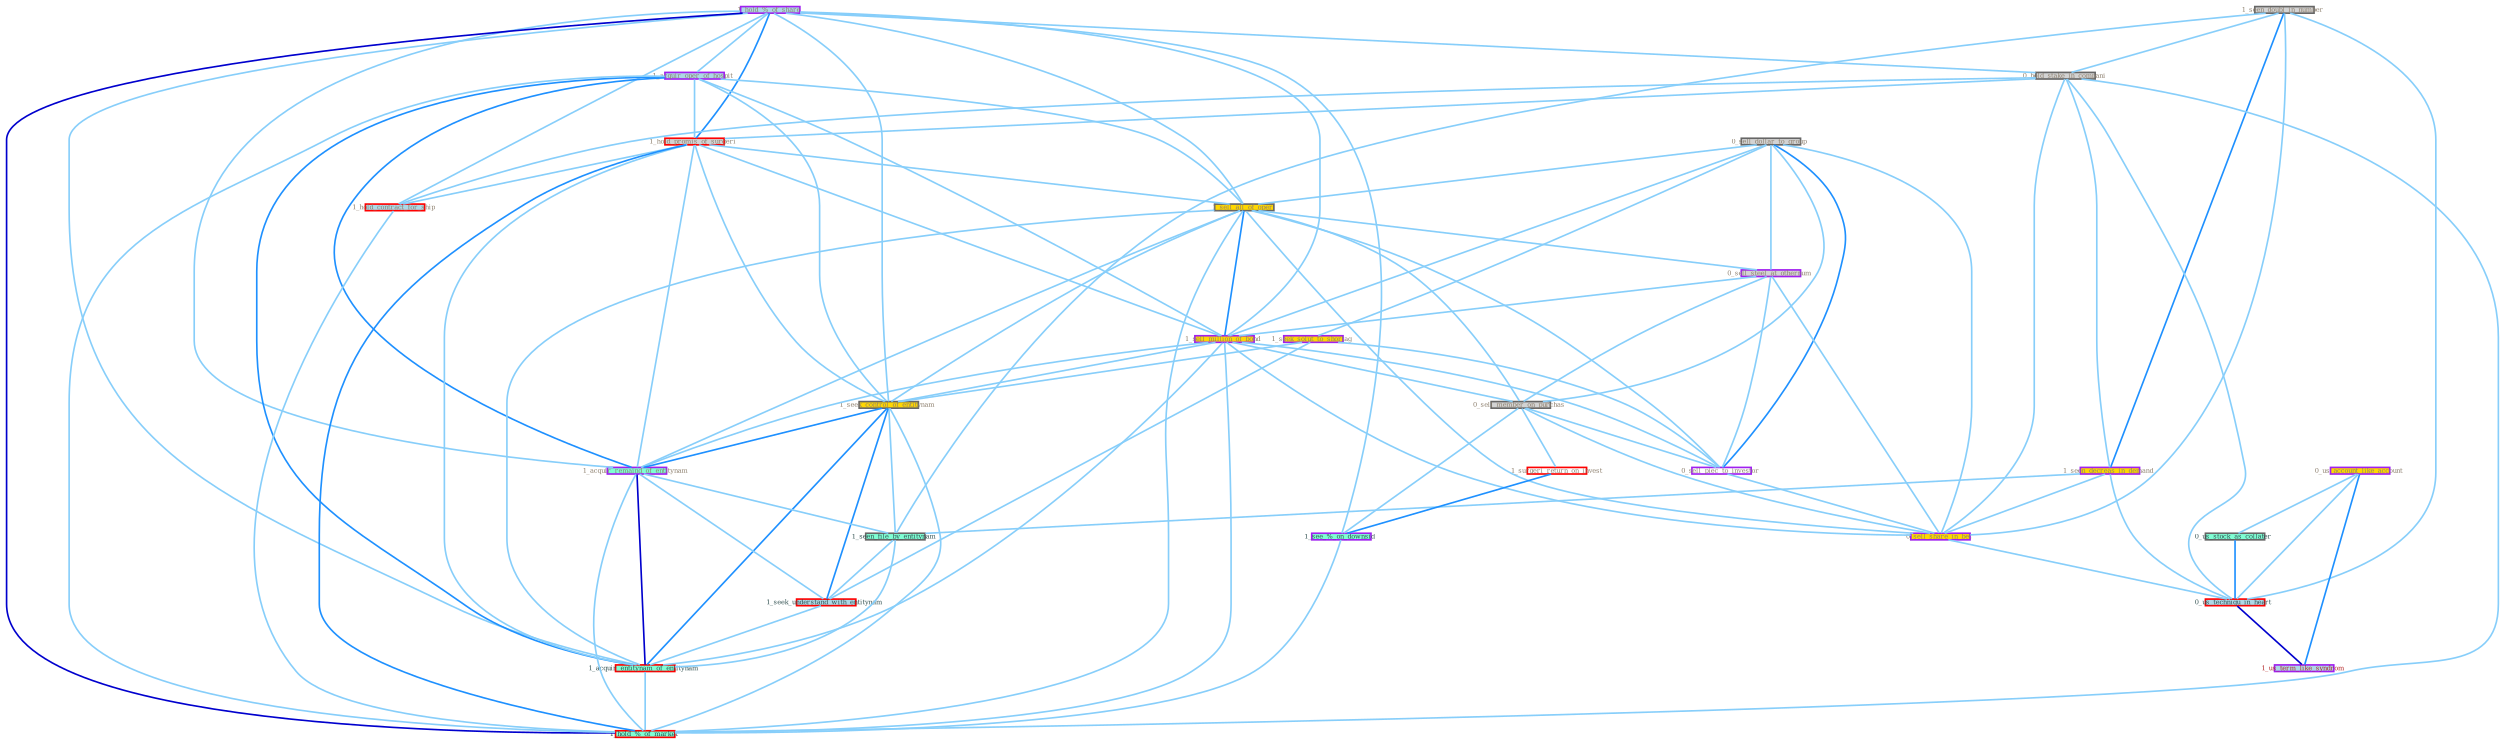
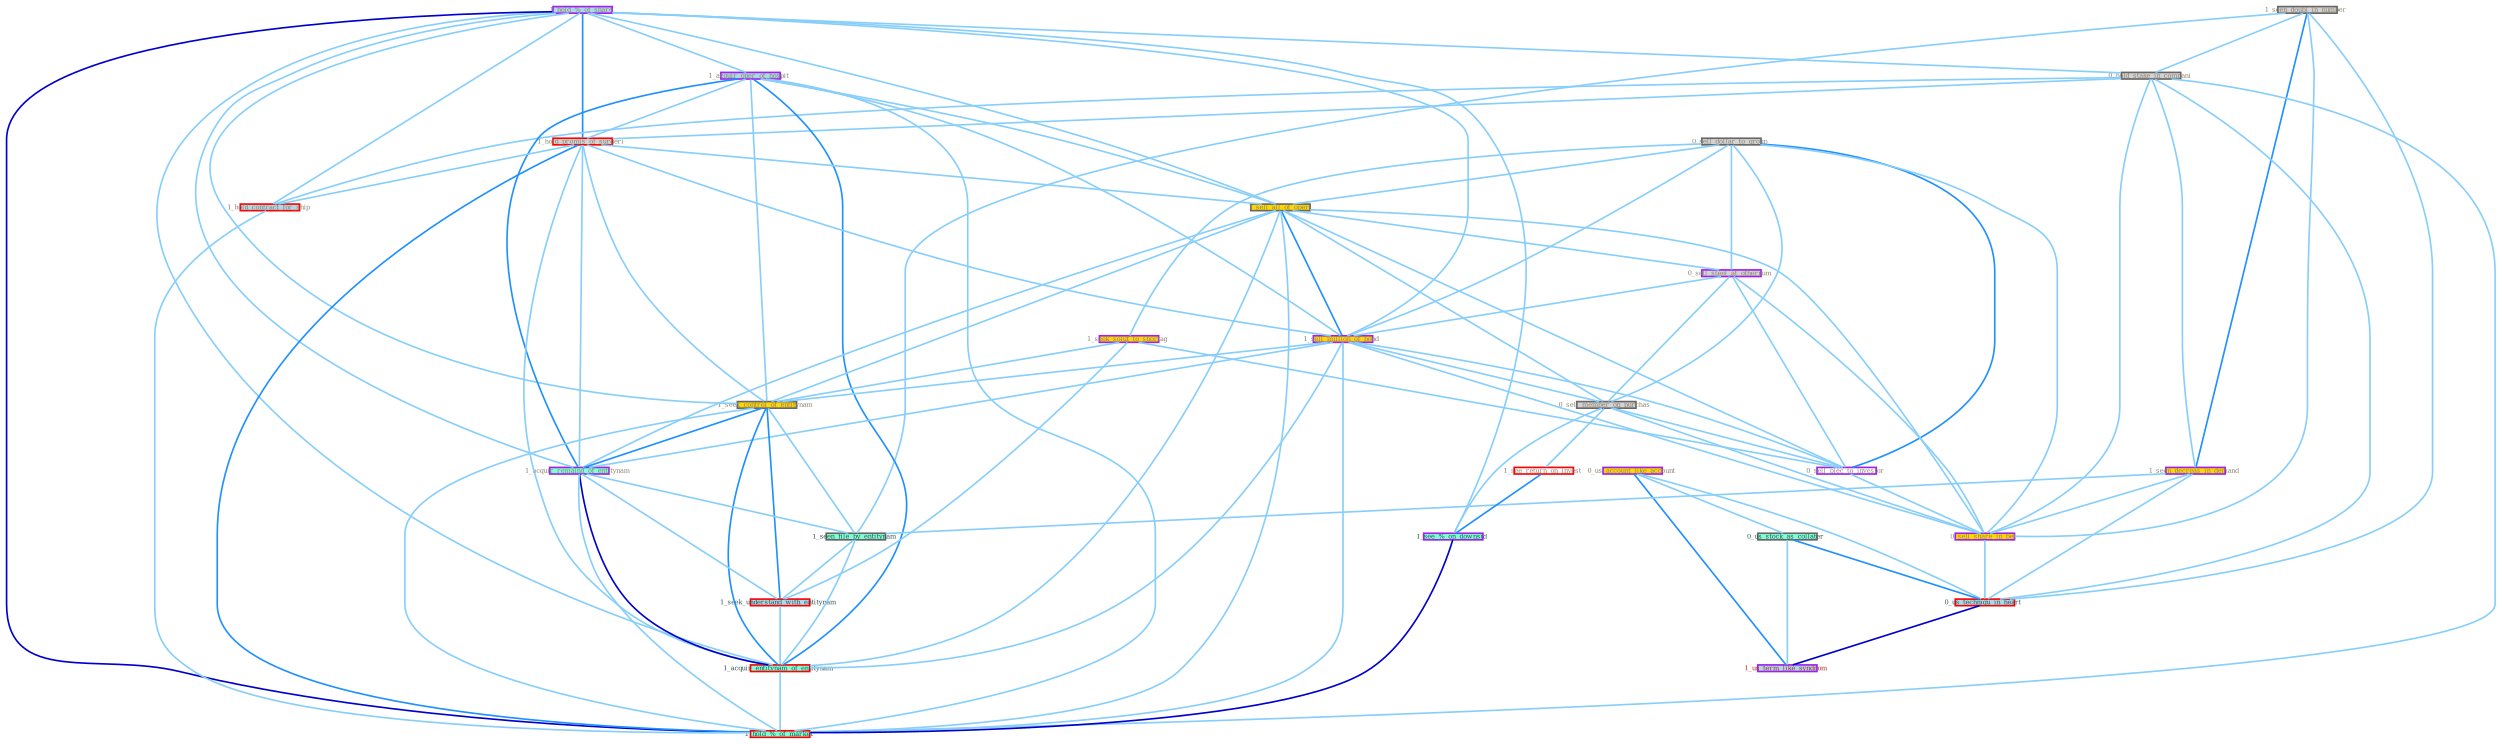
  graph {
    node [color=purple fillcolor=gold fixedsize=true fontcolor="#8b7d6b" fontsize=4 shape=polygon style=filled]
    edge [color="#87cefa" w=1]
    "1_seen_doubl_in_number " [color=gray40 fillcolor=lightgrey height=.06 width=.5]
    "1_hold_%_of_share " [fillcolor=lightblue height=.06 width=.5]
    "0_hold_stake_in_compani " [color=gray40 fillcolor=lightgrey height=.06 width=.5]
    "1_acquir_oper_of_hospit " [fillcolor=lightblue height=.06 width=.5]
    "1_hold_promis_of_surgeri " [color=red fillcolor=lightgrey height=.06 width=.5]
    "0_sell_dollar_to_group " [color=gray40 fillcolor=lightgrey height=.06 width=.5]
    "0_us_account_like_account " [height=.06 width=.5]
    "1_sell_all_of_oper " [color=gray40 height=.06 width=.5]
    "0_sell_steel_at_othernum " [fillcolor=lightgrey height=.06 width=.5]
    "1_seen_decreas_in_demand " [height=.06 width=.5]
    "1_hold_contract_for_ship " [color=red fillcolor=lightblue height=.06 width=.5]
    "1_seek_solut_to_shortag " [height=.06 width=.5]
    "1_sell_million_of_bond " [height=.06 width=.5]
    "1_seek_control_of_entitynam " [color=gray40 height=.06 width=.5]
    "1_acquir_remaind_of_entitynam " [fillcolor=aquamarine height=.06 width=.5]
    "0_sell_member_on_purchas " [color=gray40 fillcolor=lightgrey height=.06 width=.5]
    "0_sell_piec_to_investor " [fillcolor=white height=.06 width=.5]
-   "1_see_return_on_invest " [color=red fillcolor=white height=.06 width=.5 label="1_surgeri_return_on_invest"]
+   "1_see_return_on_invest " [color=red fillcolor=white height=.06 width=.5]
    "0_sell_share_in_bet " [height=.06 width=.5]
    "1_us_term_like_syndrom " [fillcolor=lightblue fontcolor="#b22222" height=.06 width=.5]
    "1_seen_file_by_entitynam " [color=gray40 fillcolor=aquamarine fontcolor="#2f4f4f" height=.06 width=.5]
    "0_us_techniqu_in_heart " [color=red fillcolor=lightblue fontcolor="#2f4f4f" height=.06 width=.5]
    "1_acquir_entitynam_of_entitynam " [color=red fillcolor=aquamarine fontcolor="#2f4f4f" height=.06 width=.5]
    "1_see_%_on_downsid " [fillcolor=aquamarine fontcolor="#2f4f4f" height=.06 width=.5]
    "1_hold_%_of_market " [color=red fillcolor=aquamarine fontcolor="#2f4f4f" height=.06 width=.5]
    "0_us_stock_as_collater " [color=gray40 fillcolor=aquamarine fontcolor="#2f4f4f" height=.06 width=.5]
    "1_seek_understand_with_entitynam " [color=red fillcolor=lightblue fontcolor="#2f4f4f" height=.06 width=.5]
    subgraph sub_1 {
      "1_seen_doubl_in_number "
      "1_hold_%_of_share "
      "0_hold_stake_in_compani "
      "1_acquir_oper_of_hospit "
      "1_hold_promis_of_surgeri "
      "0_sell_dollar_to_group "
      "0_us_account_like_account "
      "1_sell_all_of_oper "
      "0_sell_steel_at_othernum "
      "1_seen_decreas_in_demand "
      "1_hold_contract_for_ship "
      "1_seek_solut_to_shortag "
      "1_sell_million_of_bond "
      "1_seek_control_of_entitynam "
      "1_acquir_remaind_of_entitynam "
      "0_sell_member_on_purchas "
      "0_sell_piec_to_investor "
      "1_see_return_on_invest "
      "0_sell_share_in_bet "
    }
    subgraph sub_2 {
      "1_us_term_like_syndrom "
    }
    "1_seen_doubl_in_number " -- "0_hold_stake_in_compani "
    "1_seen_doubl_in_number " -- "1_seen_decreas_in_demand " [color="#1e90ff" w=2]
    "1_seen_doubl_in_number " -- "0_sell_share_in_bet "
    "1_seen_doubl_in_number " -- "1_seen_file_by_entitynam "
    "1_seen_doubl_in_number " -- "0_us_techniqu_in_heart "
    "1_hold_%_of_share " -- "0_hold_stake_in_compani "
    "1_hold_%_of_share " -- "1_acquir_oper_of_hospit "
    "1_hold_%_of_share " -- "1_hold_promis_of_surgeri " [color="#1e90ff" w=2]
    "1_hold_%_of_share " -- "1_sell_all_of_oper "
    "1_hold_%_of_share " -- "1_hold_contract_for_ship "
    "1_hold_%_of_share " -- "1_sell_million_of_bond "
    "1_hold_%_of_share " -- "1_seek_control_of_entitynam "
    "1_hold_%_of_share " -- "1_acquir_remaind_of_entitynam "
    "1_hold_%_of_share " -- "1_acquir_entitynam_of_entitynam "
    "1_hold_%_of_share " -- "1_see_%_on_downsid "
    "1_hold_%_of_share " -- "1_hold_%_of_market " [color="#0000cd" w=3]
    "0_hold_stake_in_compani " -- "1_hold_promis_of_surgeri "
    "0_hold_stake_in_compani " -- "1_seen_decreas_in_demand "
    "0_hold_stake_in_compani " -- "1_hold_contract_for_ship "
    "0_hold_stake_in_compani " -- "0_sell_share_in_bet "
    "0_hold_stake_in_compani " -- "0_us_techniqu_in_heart "
    "0_hold_stake_in_compani " -- "1_hold_%_of_market "
    "1_acquir_oper_of_hospit " -- "1_hold_promis_of_surgeri "
    "1_acquir_oper_of_hospit " -- "1_sell_all_of_oper "
    "1_acquir_oper_of_hospit " -- "1_sell_million_of_bond "
    "1_acquir_oper_of_hospit " -- "1_seek_control_of_entitynam "
    "1_acquir_oper_of_hospit " -- "1_acquir_remaind_of_entitynam " [color="#1e90ff" w=2]
    "1_acquir_oper_of_hospit " -- "1_acquir_entitynam_of_entitynam " [color="#1e90ff" w=2]
    "1_acquir_oper_of_hospit " -- "1_hold_%_of_market "
    "1_hold_promis_of_surgeri " -- "1_sell_all_of_oper "
    "1_hold_promis_of_surgeri " -- "1_hold_contract_for_ship "
    "1_hold_promis_of_surgeri " -- "1_sell_million_of_bond "
    "1_hold_promis_of_surgeri " -- "1_seek_control_of_entitynam "
    "1_hold_promis_of_surgeri " -- "1_acquir_remaind_of_entitynam "
    "1_hold_promis_of_surgeri " -- "1_acquir_entitynam_of_entitynam "
    "1_hold_promis_of_surgeri " -- "1_hold_%_of_market " [color="#1e90ff" w=2]
    "0_sell_dollar_to_group " -- "1_sell_all_of_oper "
    "0_sell_dollar_to_group " -- "0_sell_steel_at_othernum "
    "0_sell_dollar_to_group " -- "1_seek_solut_to_shortag "
    "0_sell_dollar_to_group " -- "1_sell_million_of_bond "
    "0_sell_dollar_to_group " -- "0_sell_member_on_purchas "
    "0_sell_dollar_to_group " -- "0_sell_piec_to_investor " [color="#1e90ff" w=2]
    "0_sell_dollar_to_group " -- "0_sell_share_in_bet "
    "0_us_account_like_account " -- "1_us_term_like_syndrom " [color="#1e90ff" w=2]
    "0_us_account_like_account " -- "0_us_techniqu_in_heart "
    "0_us_account_like_account " -- "0_us_stock_as_collater "
    "1_sell_all_of_oper " -- "0_sell_steel_at_othernum "
    "1_sell_all_of_oper " -- "1_sell_million_of_bond " [color="#1e90ff" w=2]
    "1_sell_all_of_oper " -- "1_seek_control_of_entitynam "
    "1_sell_all_of_oper " -- "1_acquir_remaind_of_entitynam "
    "1_sell_all_of_oper " -- "0_sell_member_on_purchas "
    "1_sell_all_of_oper " -- "0_sell_piec_to_investor "
    "1_sell_all_of_oper " -- "0_sell_share_in_bet "
    "1_sell_all_of_oper " -- "1_acquir_entitynam_of_entitynam "
    "1_sell_all_of_oper " -- "1_hold_%_of_market "
    "0_sell_steel_at_othernum " -- "1_sell_million_of_bond "
    "0_sell_steel_at_othernum " -- "0_sell_member_on_purchas "
    "0_sell_steel_at_othernum " -- "0_sell_piec_to_investor "
    "0_sell_steel_at_othernum " -- "0_sell_share_in_bet "
    "1_seen_decreas_in_demand " -- "0_sell_share_in_bet "
    "1_seen_decreas_in_demand " -- "1_seen_file_by_entitynam "
    "1_seen_decreas_in_demand " -- "0_us_techniqu_in_heart "
    "1_hold_contract_for_ship " -- "1_hold_%_of_market "
    "1_seek_solut_to_shortag " -- "1_seek_control_of_entitynam "
    "1_seek_solut_to_shortag " -- "0_sell_piec_to_investor "
    "1_seek_solut_to_shortag " -- "1_seek_understand_with_entitynam "
    "1_sell_million_of_bond " -- "1_seek_control_of_entitynam "
    "1_sell_million_of_bond " -- "1_acquir_remaind_of_entitynam "
    "1_sell_million_of_bond " -- "0_sell_member_on_purchas "
    "1_sell_million_of_bond " -- "0_sell_piec_to_investor "
    "1_sell_million_of_bond " -- "0_sell_share_in_bet "
    "1_sell_million_of_bond " -- "1_acquir_entitynam_of_entitynam "
    "1_sell_million_of_bond " -- "1_hold_%_of_market "
    "1_seek_control_of_entitynam " -- "1_acquir_remaind_of_entitynam " [color="#1e90ff" w=2]
    "1_seek_control_of_entitynam " -- "1_seen_file_by_entitynam "
    "1_seek_control_of_entitynam " -- "1_acquir_entitynam_of_entitynam " [color="#1e90ff" w=2]
    "1_seek_control_of_entitynam " -- "1_hold_%_of_market "
    "1_seek_control_of_entitynam " -- "1_seek_understand_with_entitynam " [color="#1e90ff" w=2]
    "1_acquir_remaind_of_entitynam " -- "1_seen_file_by_entitynam "
    "1_acquir_remaind_of_entitynam " -- "1_acquir_entitynam_of_entitynam " [color="#0000cd" w=3]
    "1_acquir_remaind_of_entitynam " -- "1_hold_%_of_market "
    "1_acquir_remaind_of_entitynam " -- "1_seek_understand_with_entitynam "
    "0_sell_member_on_purchas " -- "0_sell_piec_to_investor "
    "0_sell_member_on_purchas " -- "1_see_return_on_invest "
    "0_sell_member_on_purchas " -- "0_sell_share_in_bet "
    "0_sell_member_on_purchas " -- "1_see_%_on_downsid "
    "0_sell_piec_to_investor " -- "0_sell_share_in_bet "
    "1_see_return_on_invest " -- "1_see_%_on_downsid " [color="#1e90ff" w=2]
    "0_sell_share_in_bet " -- "0_us_techniqu_in_heart "
    "1_seen_file_by_entitynam " -- "1_acquir_entitynam_of_entitynam "
    "1_seen_file_by_entitynam " -- "1_seek_understand_with_entitynam "
    "0_us_techniqu_in_heart " -- "1_us_term_like_syndrom " [color="#0000cd"]
    "1_acquir_entitynam_of_entitynam " -- "1_hold_%_of_market "
-   "1_see_%_on_downsid " -- "1_hold_%_of_market "
+   "1_see_%_on_downsid " -- "1_hold_%_of_market " [color="#0000cd"]
+   "0_us_stock_as_collater " -- "1_us_term_like_syndrom "
    "0_us_stock_as_collater " -- "0_us_techniqu_in_heart " [color="#1e90ff"]
    "1_seek_understand_with_entitynam " -- "1_acquir_entitynam_of_entitynam "
  }
